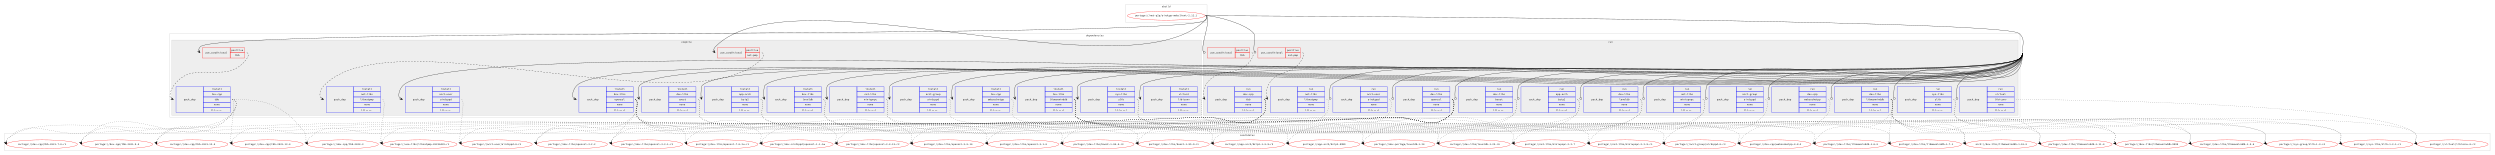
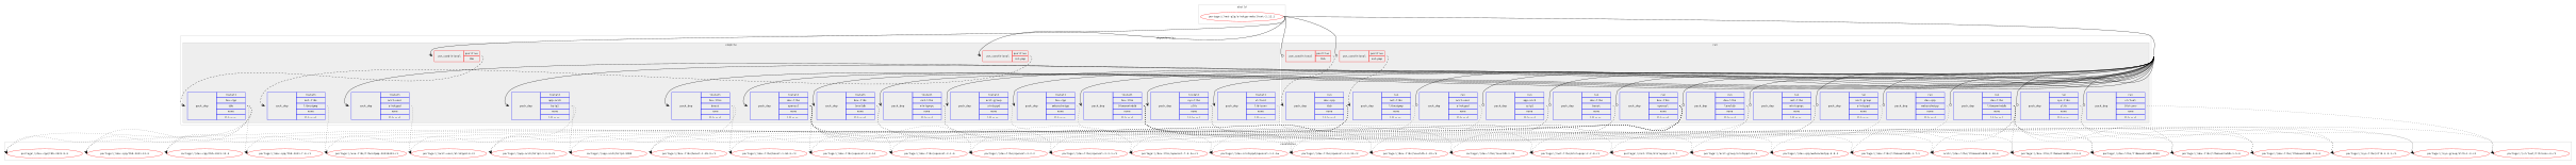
  digraph {
    compound=true
    concentrate=true
    fontname="Source Code Pro"
    fontsize=10
    newrank=true
    rankdir=TB
    ranksep=1.5
    node [color=red fontname="Source Code Pro" fontsize=10]
    edge [arrowhead=vee fontname="Source Code Pro" headport=w style=dotted tailport=e weight=100]
    n1 [label="portage://net-p2p/airdcpp-webclient-2.12.1" width=4]
    n2 [color=blue label=<<TABLE BORDER="0" CELLBORDER="1" CELLSPACING="0" CELLPADDING="4" WIDTH="220"><TR><TD ROWSPAN="6" CELLPADDING="30">pack_dep</TD></TR><TR><TD WIDTH="110">install</TD></TR><TR><TD>net-libs</TD></TR><TR><TD>libnatpmp</TD></TR><TR><TD>none</TD></TR><TR><TD>[[],,,,]</TD></TR></TABLE>> shape=none]
    n3 [label=<<TABLE BORDER="0" CELLBORDER="1" CELLSPACING="0" CELLPADDING="4"><TR><TD ROWSPAN="3" CELLPADDING="10">use_conditional</TD></TR><TR><TD>positive</TD></TR><TR><TD>nat-pmp</TD></TR></TABLE>> shape=none]
    n4 [color=blue label=<<TABLE BORDER="0" CELLBORDER="1" CELLSPACING="0" CELLPADDING="4" WIDTH="220"><TR><TD ROWSPAN="6" CELLPADDING="30">pack_dep</TD></TR><TR><TD WIDTH="110">install</TD></TR><TR><TD>dev-cpp</TD></TR><TR><TD>tbb</TD></TR><TR><TD>none</TD></TR><TR><TD>[[],,,,]</TD></TR></TABLE>> shape=none]
    n5 [label=<<TABLE BORDER="0" CELLBORDER="1" CELLSPACING="0" CELLPADDING="4"><TR><TD ROWSPAN="3" CELLPADDING="10">use_conditional</TD></TR><TR><TD>positive</TD></TR><TR><TD>tbb</TD></TR></TABLE>> shape=none]
    n6 [color=blue label=<<TABLE BORDER="0" CELLBORDER="1" CELLSPACING="0" CELLPADDING="4" WIDTH="220"><TR><TD ROWSPAN="6" CELLPADDING="30">pack_dep</TD></TR><TR><TD WIDTH="110">install</TD></TR><TR><TD>acct-group</TD></TR><TR><TD>airdcppd</TD></TR><TR><TD>none</TD></TR><TR><TD>[[],,,,]</TD></TR></TABLE>> shape=none]
    n7 [color=blue label=<<TABLE BORDER="0" CELLBORDER="1" CELLSPACING="0" CELLPADDING="4" WIDTH="220"><TR><TD ROWSPAN="6" CELLPADDING="30">pack_dep</TD></TR><TR><TD WIDTH="110">install</TD></TR><TR><TD>acct-user</TD></TR><TR><TD>airdcppd</TD></TR><TR><TD>none</TD></TR><TR><TD>[[],,,,]</TD></TR></TABLE>> shape=none]
    n8 [color=blue label=<<TABLE BORDER="0" CELLBORDER="1" CELLSPACING="0" CELLPADDING="4" WIDTH="220"><TR><TD ROWSPAN="6" CELLPADDING="30">pack_dep</TD></TR><TR><TD WIDTH="110">install</TD></TR><TR><TD>app-arch</TD></TR><TR><TD>bzip2</TD></TR><TR><TD>none</TD></TR><TR><TD>[[],,,,]</TD></TR></TABLE>> shape=none]
    n9 [color=blue label=<<TABLE BORDER="0" CELLBORDER="1" CELLSPACING="0" CELLPADDING="4" WIDTH="220"><TR><TD ROWSPAN="6" CELLPADDING="30">pack_dep</TD></TR><TR><TD WIDTH="110">install</TD></TR><TR><TD>dev-cpp</TD></TR><TR><TD>websocketpp</TD></TR><TR><TD>none</TD></TR><TR><TD>[[],,,,]</TD></TR></TABLE>> shape=none]
    n10 [color=blue label=<<TABLE BORDER="0" CELLBORDER="1" CELLSPACING="0" CELLPADDING="4" WIDTH="220"><TR><TD ROWSPAN="6" CELLPADDING="30">pack_dep</TD></TR><TR><TD WIDTH="110">install</TD></TR><TR><TD>dev-libs</TD></TR><TR><TD>boost</TD></TR><TR><TD>none</TD></TR><TR><TD>[[],,,,]</TD></TR></TABLE>> shape=none]
    n11 [color=blue label=<<TABLE BORDER="0" CELLBORDER="1" CELLSPACING="0" CELLPADDING="4" WIDTH="220"><TR><TD ROWSPAN="6" CELLPADDING="30">pack_dep</TD></TR><TR><TD WIDTH="110">install</TD></TR><TR><TD>dev-libs</TD></TR><TR><TD>leveldb</TD></TR><TR><TD>none</TD></TR><TR><TD>[[],,,,]</TD></TR></TABLE>> shape=none]
    n12 [color=blue label=<<TABLE BORDER="0" CELLBORDER="1" CELLSPACING="0" CELLPADDING="4" WIDTH="220"><TR><TD ROWSPAN="6" CELLPADDING="30">pack_dep</TD></TR><TR><TD WIDTH="110">install</TD></TR><TR><TD>dev-libs</TD></TR><TR><TD>libmaxminddb</TD></TR><TR><TD>none</TD></TR><TR><TD>[[],,,,]</TD></TR></TABLE>> shape=none]
    n13 [color=blue label=<<TABLE BORDER="0" CELLBORDER="1" CELLSPACING="0" CELLPADDING="4" WIDTH="220"><TR><TD ROWSPAN="6" CELLPADDING="30">pack_dep</TD></TR><TR><TD WIDTH="110">install</TD></TR><TR><TD>dev-libs</TD></TR><TR><TD>openssl</TD></TR><TR><TD>none</TD></TR><TR><TD>[[],,,,]</TD></TR></TABLE>> shape=none]
    n14 [color=blue label=<<TABLE BORDER="0" CELLBORDER="1" CELLSPACING="0" CELLPADDING="4" WIDTH="220"><TR><TD ROWSPAN="6" CELLPADDING="30">pack_dep</TD></TR><TR><TD WIDTH="110">install</TD></TR><TR><TD>net-libs</TD></TR><TR><TD>miniupnpc</TD></TR><TR><TD>none</TD></TR><TR><TD>[[],,,,]</TD></TR></TABLE>> shape=none]
    n15 [color=blue label=<<TABLE BORDER="0" CELLBORDER="1" CELLSPACING="0" CELLPADDING="4" WIDTH="220"><TR><TD ROWSPAN="6" CELLPADDING="30">pack_dep</TD></TR><TR><TD WIDTH="110">install</TD></TR><TR><TD>sys-libs</TD></TR><TR><TD>zlib</TD></TR><TR><TD>none</TD></TR><TR><TD>[[],,,,]</TD></TR></TABLE>> shape=none]
    n16 [color=blue label=<<TABLE BORDER="0" CELLBORDER="1" CELLSPACING="0" CELLPADDING="4" WIDTH="220"><TR><TD ROWSPAN="6" CELLPADDING="30">pack_dep</TD></TR><TR><TD WIDTH="110">install</TD></TR><TR><TD>virtual</TD></TR><TR><TD>libiconv</TD></TR><TR><TD>none</TD></TR><TR><TD>[[],,,,]</TD></TR></TABLE>> shape=none]
    n17 [color=blue label=<<TABLE BORDER="0" CELLBORDER="1" CELLSPACING="0" CELLPADDING="4" WIDTH="220"><TR><TD ROWSPAN="6" CELLPADDING="30">pack_dep</TD></TR><TR><TD WIDTH="110">run</TD></TR><TR><TD>net-libs</TD></TR><TR><TD>libnatpmp</TD></TR><TR><TD>none</TD></TR><TR><TD>[[],,,,]</TD></TR></TABLE>> shape=none]
    n18 [label=<<TABLE BORDER="0" CELLBORDER="1" CELLSPACING="0" CELLPADDING="4"><TR><TD ROWSPAN="3" CELLPADDING="10">use_conditional</TD></TR><TR><TD>positive</TD></TR><TR><TD>nat-pmp</TD></TR></TABLE>> shape=none]
    n19 [color=blue label=<<TABLE BORDER="0" CELLBORDER="1" CELLSPACING="0" CELLPADDING="4" WIDTH="220"><TR><TD ROWSPAN="6" CELLPADDING="30">pack_dep</TD></TR><TR><TD WIDTH="110">run</TD></TR><TR><TD>dev-cpp</TD></TR><TR><TD>tbb</TD></TR><TR><TD>none</TD></TR><TR><TD>[[],,,,]</TD></TR></TABLE>> shape=none]
    n20 [label=<<TABLE BORDER="0" CELLBORDER="1" CELLSPACING="0" CELLPADDING="4"><TR><TD ROWSPAN="3" CELLPADDING="10">use_conditional</TD></TR><TR><TD>positive</TD></TR><TR><TD>tbb</TD></TR></TABLE>> shape=none]
    n21 [color=blue label=<<TABLE BORDER="0" CELLBORDER="1" CELLSPACING="0" CELLPADDING="4" WIDTH="220"><TR><TD ROWSPAN="6" CELLPADDING="30">pack_dep</TD></TR><TR><TD WIDTH="110">run</TD></TR><TR><TD>acct-group</TD></TR><TR><TD>airdcppd</TD></TR><TR><TD>none</TD></TR><TR><TD>[[],,,,]</TD></TR></TABLE>> shape=none]
    n22 [color=blue label=<<TABLE BORDER="0" CELLBORDER="1" CELLSPACING="0" CELLPADDING="4" WIDTH="220"><TR><TD ROWSPAN="6" CELLPADDING="30">pack_dep</TD></TR><TR><TD WIDTH="110">run</TD></TR><TR><TD>app-arch</TD></TR><TR><TD>bzip2</TD></TR><TR><TD>none</TD></TR><TR><TD>[[],,,,]</TD></TR></TABLE>> shape=none]
    n23 [color=blue label=<<TABLE BORDER="0" CELLBORDER="1" CELLSPACING="0" CELLPADDING="4" WIDTH="220"><TR><TD ROWSPAN="6" CELLPADDING="30">pack_dep</TD></TR><TR><TD WIDTH="110">run</TD></TR><TR><TD>acct-user</TD></TR><TR><TD>airdcppd</TD></TR><TR><TD>none</TD></TR><TR><TD>[[],,,,]</TD></TR></TABLE>> shape=none]
    n24 [color=blue label=<<TABLE BORDER="0" CELLBORDER="1" CELLSPACING="0" CELLPADDING="4" WIDTH="220"><TR><TD ROWSPAN="6" CELLPADDING="30">pack_dep</TD></TR><TR><TD WIDTH="110">run</TD></TR><TR><TD>dev-cpp</TD></TR><TR><TD>websocketpp</TD></TR><TR><TD>none</TD></TR><TR><TD>[[],,,,]</TD></TR></TABLE>> shape=none]
    n25 [color=blue label=<<TABLE BORDER="0" CELLBORDER="1" CELLSPACING="0" CELLPADDING="4" WIDTH="220"><TR><TD ROWSPAN="6" CELLPADDING="30">pack_dep</TD></TR><TR><TD WIDTH="110">run</TD></TR><TR><TD>dev-libs</TD></TR><TR><TD>boost</TD></TR><TR><TD>none</TD></TR><TR><TD>[[],,,,]</TD></TR></TABLE>> shape=none]
    n26 [color=blue label=<<TABLE BORDER="0" CELLBORDER="1" CELLSPACING="0" CELLPADDING="4" WIDTH="220"><TR><TD ROWSPAN="6" CELLPADDING="30">pack_dep</TD></TR><TR><TD WIDTH="110">run</TD></TR><TR><TD>dev-libs</TD></TR><TR><TD>leveldb</TD></TR><TR><TD>none</TD></TR><TR><TD>[[],,,,]</TD></TR></TABLE>> shape=none]
    n27 [color=blue label=<<TABLE BORDER="0" CELLBORDER="1" CELLSPACING="0" CELLPADDING="4" WIDTH="220"><TR><TD ROWSPAN="6" CELLPADDING="30">pack_dep</TD></TR><TR><TD WIDTH="110">run</TD></TR><TR><TD>dev-libs</TD></TR><TR><TD>libmaxminddb</TD></TR><TR><TD>none</TD></TR><TR><TD>[[],,,,]</TD></TR></TABLE>> shape=none]
    n28 [color=blue label=<<TABLE BORDER="0" CELLBORDER="1" CELLSPACING="0" CELLPADDING="4" WIDTH="220"><TR><TD ROWSPAN="6" CELLPADDING="30">pack_dep</TD></TR><TR><TD WIDTH="110">run</TD></TR><TR><TD>dev-libs</TD></TR><TR><TD>openssl</TD></TR><TR><TD>none</TD></TR><TR><TD>[[],,,,]</TD></TR></TABLE>> shape=none]
    n29 [color=blue label=<<TABLE BORDER="0" CELLBORDER="1" CELLSPACING="0" CELLPADDING="4" WIDTH="220"><TR><TD ROWSPAN="6" CELLPADDING="30">pack_dep</TD></TR><TR><TD WIDTH="110">run</TD></TR><TR><TD>net-libs</TD></TR><TR><TD>miniupnpc</TD></TR><TR><TD>none</TD></TR><TR><TD>[[],,,,]</TD></TR></TABLE>> shape=none]
    n30 [color=blue label=<<TABLE BORDER="0" CELLBORDER="1" CELLSPACING="0" CELLPADDING="4" WIDTH="220"><TR><TD ROWSPAN="6" CELLPADDING="30">pack_dep</TD></TR><TR><TD WIDTH="110">run</TD></TR><TR><TD>sys-libs</TD></TR><TR><TD>zlib</TD></TR><TR><TD>none</TD></TR><TR><TD>[[],,,,]</TD></TR></TABLE>> shape=none]
    n31 [color=blue label=<<TABLE BORDER="0" CELLBORDER="1" CELLSPACING="0" CELLPADDING="4" WIDTH="220"><TR><TD ROWSPAN="6" CELLPADDING="30">pack_dep</TD></TR><TR><TD WIDTH="110">run</TD></TR><TR><TD>virtual</TD></TR><TR><TD>libiconv</TD></TR><TR><TD>none</TD></TR><TR><TD>[[],,,,]</TD></TR></TABLE>> shape=none]
    n32 [label="portage://use-libs/libnatpmp-20230423-r1" width=4]
    n33 [label="portage://dev-cpp/tbb-2021.13.0" width=4]
    n34 [label="portage://dev-cpp/tbb-2021.12.0" width=4]
    n35 [label="portage://dev-cpp/tbb-2021.9.0" width=4]
    n36 [label="portage://dev-cpp/tbb-2021.7.0-r1" width=4]
-   n37 [label="portage://dev-cpp/tbb-2020.3" width=4]
    n38 [label="portage://acct-group/airdcppd-0-r3" width=4]
    n39 [label="portage://acct-user/airdcppd-0-r3" width=4]
    n40 [label="portage://app-arch/bzip2-9999" width=4]
    n41 [label="portage://app-arch/bzip2-1.0.8-r5" width=4]
    n42 [label="portage://dev-cpp/websocketpp-0.8.2" width=4]
    n43 [label="portage://dev-libs/boost-1.85.9-r1" width=4]
    n44 [label="portage://dev-libs/boost-1.84.0-r3" width=4]
    n45 [label="portage://dev-libs/leveldb-1.23-r6" width=4]
-   n46 [label="portage://dev-portage/leveldb-1.20" width=4]
+   n46 [label="portage://dev-libs/leveldb-1.20" width=4]
    n47 [label="portage://dev-libs/libmaxminddb-9999" width=4]
    n48 [label="portage://dev-libs/libmaxminddb-1.11.0" width=4]
    n49 [label="arch://dev-libs/libmaxminddb-1.10.0" width=4]
    n50 [label="portage://dev-libs/libmaxminddb-1.7.1" width=4]
    n51 [label="portage://dev-libs/libmaxminddb-1.6.0" width=4]
    n52 [label="portage://dev-libs/libmaxminddb-1.5.6" width=4]
    n53 [label="portage://dev-libs/openssl-3.3.1-r3" width=4]
    n54 [label="portage://dev-libs/openssl-3.2.2" width=4]
    n55 [label="portage://dev-libs/openssl-3.1.6" width=4]
    n56 [label="portage://dev-libs/openssl-3.0.14" width=4]
    n57 [label="portage://dev-libs/openssl-3.0.13-r2" width=4]
    n58 [label="portage://dev-airdcppd/openssl-1.1.1w" width=4]
    n59 [label="portage://dev-libs/openssl-7.0.2u-r1" width=4]
    n60 [label="portage://net-libs/miniupnpc-2.2.8-r1" width=4]
    n61 [label="portage://net-libs/miniupnpc-2.2.7" width=4]
    n62 [label="portage://sys-libs/zlib-1.3.1-r1" width=4]
    n63 [label="portage://sys-group/zlib-1.3-r4" width=4]
    n64 [label="portage://virtual/libiconv-0-r2" width=4]
    subgraph cluster_1 {
      color=gray
      label=<<i>ebuild</i>>
      n1
    }
    subgraph cluster_2 {
      color=gray
      label=<<i>dependencies</i>>
      subgraph cluster_3 {
        color=gray
        fillcolor="#eeeeee"
        label=<<i>compile</i>>
        style=filled
        subgraph sub_4 {
          color=gray
          fillcolor="#eeeeee"
          label=<<i>compile</i>>
          style=filled
          n3
          subgraph sub_5 {
            color=gray
            fillcolor="#eeeeee"
            label=<<i>compile</i>>
            style=filled
            n2
          }
        }
        subgraph sub_6 {
          color=gray
          fillcolor="#eeeeee"
          label=<<i>compile</i>>
          style=filled
          n5
          subgraph sub_7 {
            color=gray
            fillcolor="#eeeeee"
            label=<<i>compile</i>>
            style=filled
            n4
          }
        }
        subgraph sub_8 {
          color=gray
          fillcolor="#eeeeee"
          label=<<i>compile</i>>
          style=filled
          n6
        }
        subgraph sub_9 {
          color=gray
          fillcolor="#eeeeee"
          label=<<i>compile</i>>
          style=filled
          n7
        }
        subgraph sub_10 {
          color=gray
          fillcolor="#eeeeee"
          label=<<i>compile</i>>
          style=filled
          n8
        }
        subgraph sub_11 {
          color=gray
          fillcolor="#eeeeee"
          label=<<i>compile</i>>
          style=filled
          n9
        }
        subgraph sub_12 {
          color=gray
          fillcolor="#eeeeee"
          label=<<i>compile</i>>
          style=filled
          n10
        }
        subgraph sub_13 {
          color=gray
          fillcolor="#eeeeee"
          label=<<i>compile</i>>
          style=filled
          n11
        }
        subgraph sub_14 {
          color=gray
          fillcolor="#eeeeee"
          label=<<i>compile</i>>
          style=filled
          n12
        }
        subgraph sub_15 {
          color=gray
          fillcolor="#eeeeee"
          label=<<i>compile</i>>
          style=filled
          n13
        }
        subgraph sub_16 {
          color=gray
          fillcolor="#eeeeee"
          label=<<i>compile</i>>
          style=filled
          n14
        }
        subgraph sub_17 {
          color=gray
          fillcolor="#eeeeee"
          label=<<i>compile</i>>
          style=filled
          n15
        }
        subgraph sub_18 {
          color=gray
          fillcolor="#eeeeee"
          label=<<i>compile</i>>
          style=filled
          n16
        }
      }
      subgraph cluster_19 {
        color=gray
        fillcolor="#eeeeee"
        label=<<i>compile and run</i>>
        style=filled
      }
      subgraph cluster_20 {
        color=gray
        fillcolor="#eeeeee"
        label=<<i>run</i>>
        style=filled
        subgraph sub_21 {
          color=gray
          fillcolor="#eeeeee"
          label=<<i>run</i>>
          style=filled
          n18
          subgraph sub_22 {
            color=gray
            fillcolor="#eeeeee"
            label=<<i>run</i>>
            style=filled
            n17
          }
        }
        subgraph sub_23 {
          color=gray
          fillcolor="#eeeeee"
          label=<<i>run</i>>
          style=filled
          n20
          subgraph sub_24 {
            color=gray
            fillcolor="#eeeeee"
            label=<<i>run</i>>
            style=filled
            n19
          }
        }
        subgraph sub_25 {
          color=gray
          fillcolor="#eeeeee"
          label=<<i>run</i>>
          style=filled
          n21
        }
        subgraph sub_26 {
          color=gray
          fillcolor="#eeeeee"
          label=<<i>run</i>>
          style=filled
          n22
        }
        subgraph sub_27 {
          color=gray
          fillcolor="#eeeeee"
          label=<<i>run</i>>
          style=filled
          n23
        }
        subgraph sub_28 {
          color=gray
          fillcolor="#eeeeee"
          label=<<i>run</i>>
          style=filled
          n24
        }
        subgraph sub_29 {
          color=gray
          fillcolor="#eeeeee"
          label=<<i>run</i>>
          style=filled
          n25
        }
        subgraph sub_30 {
          color=gray
          fillcolor="#eeeeee"
          label=<<i>run</i>>
          style=filled
          n26
        }
        subgraph sub_31 {
          color=gray
          fillcolor="#eeeeee"
          label=<<i>run</i>>
          style=filled
          n27
        }
        subgraph sub_32 {
          color=gray
          fillcolor="#eeeeee"
          label=<<i>run</i>>
          style=filled
          n28
        }
        subgraph sub_33 {
          color=gray
          fillcolor="#eeeeee"
          label=<<i>run</i>>
          style=filled
          n29
        }
        subgraph sub_34 {
          color=gray
          fillcolor="#eeeeee"
          label=<<i>run</i>>
          style=filled
          n30
        }
        subgraph sub_35 {
          color=gray
          fillcolor="#eeeeee"
          label=<<i>run</i>>
          style=filled
          n31
        }
      }
    }
    subgraph cluster_36 {
      color=gray
      label=<<i>candidates</i>>
      rank=same
      subgraph sub_37 {
        color=black
        label=<<i>candidates</i>>
        nodesep=1
        rank=same
        n32
      }
      subgraph sub_38 {
        color=black
        label=<<i>candidates</i>>
        nodesep=1
        rank=same
        n33
        n34
        n35
        n36
-       n37
      }
      subgraph sub_39 {
        color=black
        label=<<i>candidates</i>>
        nodesep=1
        rank=same
        n38
      }
      subgraph sub_40 {
        color=black
        label=<<i>candidates</i>>
        nodesep=1
        rank=same
        n38
      }
      subgraph sub_41 {
        color=black
        label=<<i>candidates</i>>
        nodesep=1
        rank=same
        n39
      }
      subgraph sub_42 {
        color=black
        label=<<i>candidates</i>>
        nodesep=1
        rank=same
        n40
        n41
      }
      subgraph sub_43 {
        color=black
        label=<<i>candidates</i>>
        nodesep=1
        rank=same
        n42
      }
      subgraph sub_44 {
        color=black
        label=<<i>candidates</i>>
        nodesep=1
        rank=same
        n43
        n44
      }
      subgraph sub_45 {
        color=black
        label=<<i>candidates</i>>
        nodesep=1
        rank=same
        n45
        n46
      }
      subgraph sub_46 {
        color=black
        label=<<i>candidates</i>>
        nodesep=1
        rank=same
        n47
        n48
        n49
        n50
        n51
        n52
      }
      subgraph sub_47 {
        color=black
        label=<<i>candidates</i>>
        nodesep=1
        rank=same
        n53
        n54
        n55
        n56
        n57
        n58
        n59
      }
      subgraph sub_48 {
        color=black
        label=<<i>candidates</i>>
        nodesep=1
        rank=same
        n60
        n61
      }
      subgraph sub_49 {
        color=black
        label=<<i>candidates</i>>
        nodesep=1
        rank=same
        n62
        n63
      }
      subgraph sub_50 {
        color=black
        label=<<i>candidates</i>>
        nodesep=1
        rank=same
        n64
      }
      subgraph sub_51 {
        color=black
        label=<<i>candidates</i>>
        nodesep=1
        rank=same
        n32
      }
      subgraph sub_52 {
        color=black
        label=<<i>candidates</i>>
        nodesep=1
        rank=same
        n33
        n34
        n35
        n36
-       n37
      }
      subgraph sub_53 {
        color=black
        label=<<i>candidates</i>>
        nodesep=1
        rank=same
        n39
      }
      subgraph sub_54 {
        color=black
        label=<<i>candidates</i>>
        nodesep=1
        rank=same
        n53
        n54
        n55
        n56
        n57
        n58
        n59
      }
      subgraph sub_55 {
        color=black
        label=<<i>candidates</i>>
        nodesep=1
        rank=same
        n40
        n41
      }
      subgraph sub_56 {
        color=black
        label=<<i>candidates</i>>
        nodesep=1
        rank=same
        n42
      }
      subgraph sub_57 {
        color=black
        label=<<i>candidates</i>>
        nodesep=1
        rank=same
        n43
        n44
      }
      subgraph sub_58 {
        color=black
        label=<<i>candidates</i>>
        nodesep=1
        rank=same
        n45
        n46
      }
      subgraph sub_59 {
        color=black
        label=<<i>candidates</i>>
        nodesep=1
        rank=same
        n47
        n48
        n49
        n50
        n51
        n52
      }
      subgraph sub_60 {
        color=black
        label=<<i>candidates</i>>
        nodesep=1
        rank=same
        n60
        n61
      }
      subgraph sub_61 {
        color=black
        label=<<i>candidates</i>>
        nodesep=1
        rank=same
        n62
        n63
      }
      subgraph sub_62 {
        color=black
        label=<<i>candidates</i>>
        nodesep=1
        rank=same
        n64
      }
    }
    n1 -> n3 [style=solid weight=20]
    n1 -> n5 [style=solid weight=20]
    n1 -> n6 [style=solid weight=20]
    n1 -> n7 [style=solid weight=20]
    n1 -> n8 [style=solid weight=20]
    n1 -> n9 [style=solid weight=20]
    n1 -> n10 [style=solid weight=20]
    n1 -> n11 [style=solid weight=20]
    n1 -> n12 [style=solid weight=20]
    n1 -> n13 [style=solid weight=20]
    n1 -> n14 [style=solid weight=20]
    n1 -> n15 [style=solid weight=20]
    n1 -> n16 [style=solid weight=20]
    n1 -> n18 [arrowhead=odot style=solid weight=20]
    n1 -> n20 [arrowhead=odot style=solid weight=20]
    n1 -> n21 [arrowhead=odot style=solid weight=20]
    n1 -> n22 [arrowhead=odot style=solid weight=20]
    n1 -> n23 [arrowhead=odot style=solid weight=20]
    n1 -> n24 [arrowhead=odot style=solid weight=20]
    n1 -> n25 [arrowhead=odot style=solid weight=20]
    n1 -> n26 [arrowhead=odot style=solid weight=20]
    n1 -> n27 [arrowhead=odot style=solid weight=20]
    n1 -> n28 [arrowhead=odot style=solid weight=20]
    n1 -> n29 [arrowhead=odot style=solid weight=20]
    n1 -> n30 [arrowhead=odot style=solid weight=20]
    n1 -> n31 [arrowhead=odot style=solid weight=20]
    n2 -> n32
    n3 -> n2 [style=dashed weight=20]
    n4 -> n33
    n4 -> n34
    n4 -> n35
    n4 -> n36
-   n4 -> n37
    n5 -> n4 [style=dashed weight=20]
    n6 -> n38
    n7 -> n39
    n8 -> n40
    n8 -> n41
    n9 -> n42
    n10 -> n43
    n10 -> n44
    n11 -> n45
    n11 -> n46
    n12 -> n47
    n12 -> n48
    n12 -> n49
    n12 -> n50
    n12 -> n51
    n12 -> n52
    n13 -> n53
    n13 -> n54
    n13 -> n55
    n13 -> n56
    n13 -> n57
    n13 -> n58
    n13 -> n59
    n14 -> n60
    n14 -> n61
    n15 -> n62
    n15 -> n63
    n16 -> n64
    n17 -> n32
    n18 -> n17 [style=dashed weight=20]
    n19 -> n33
    n19 -> n34
    n19 -> n35
    n19 -> n36
-   n19 -> n37
    n20 -> n19 [style=dashed weight=20]
    n21 -> n38
    n22 -> n40
    n22 -> n41
    n23 -> n39
    n24 -> n42
    n25 -> n43
    n25 -> n44
    n26 -> n45
    n26 -> n46
    n27 -> n47
    n27 -> n48
    n27 -> n49
    n27 -> n50
    n27 -> n51
    n27 -> n52
    n28 -> n53
    n28 -> n54
    n28 -> n55
    n28 -> n56
    n28 -> n57
    n28 -> n58
    n28 -> n59
    n29 -> n60
    n29 -> n61
    n30 -> n62
    n30 -> n63
    n31 -> n64
  }
